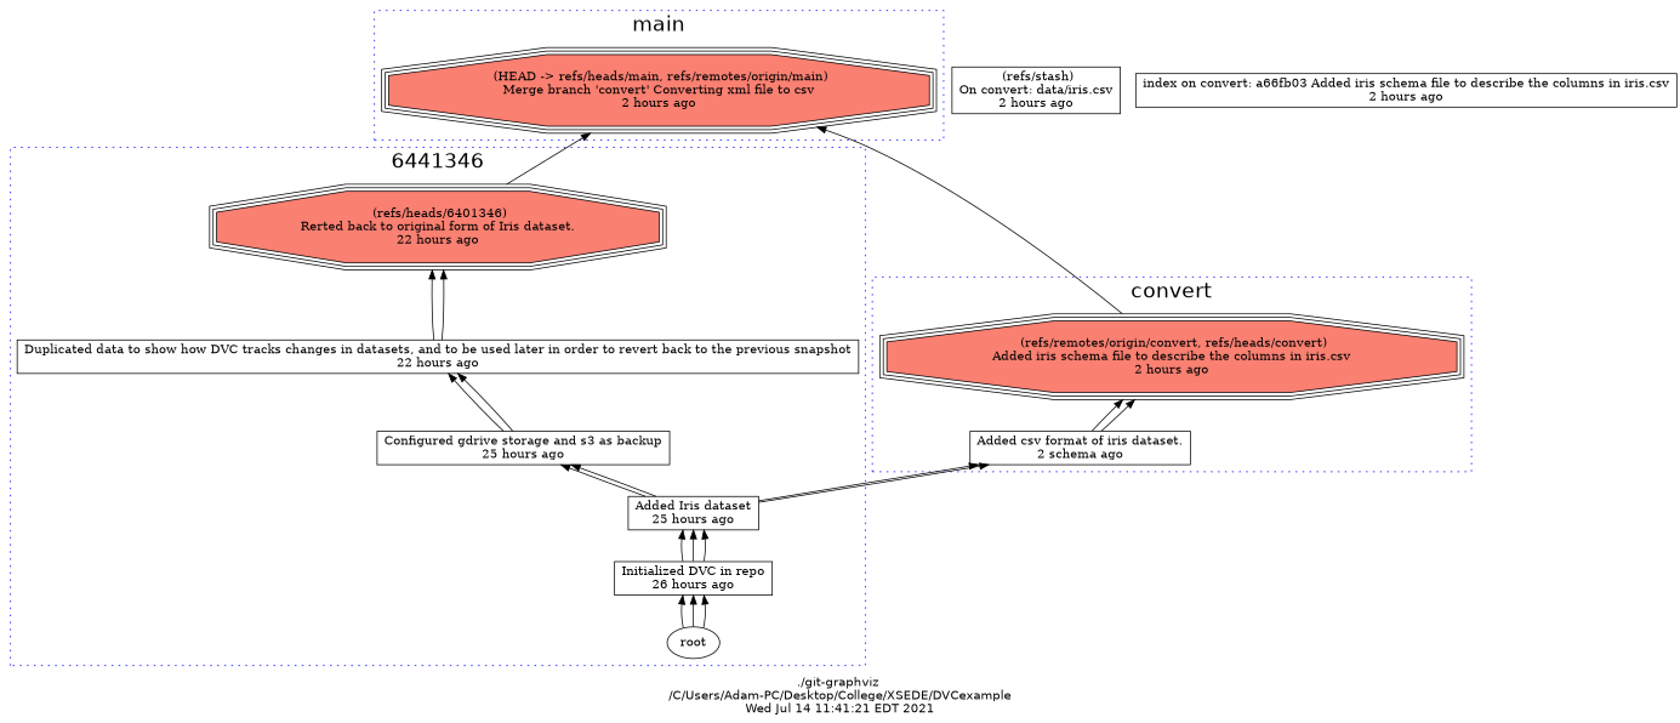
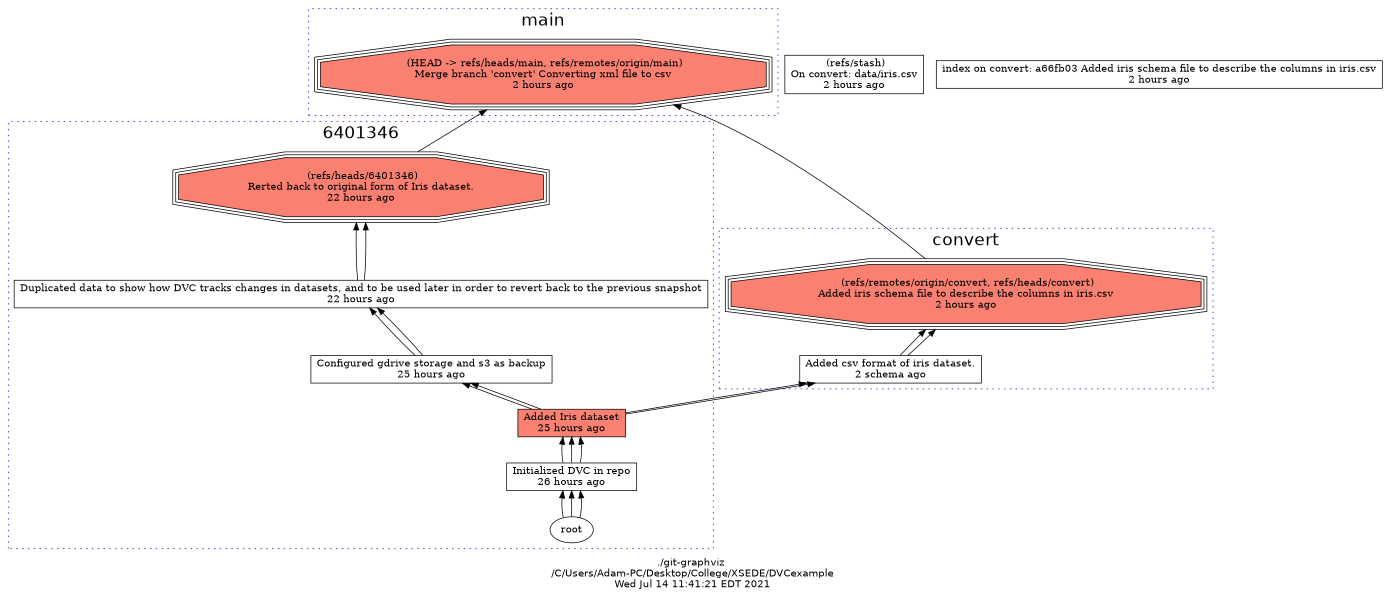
  digraph {
    fontname=Helvetica
    label="./git-graphviz \n/C/Users/Adam-PC/Desktop/College/XSEDE/DVCexample\nWed Jul 14 11:41:21 EDT 2021"
    node [color=black fillcolor=white shape=box style=filled]
    edge [dir=back]
    n1 [fillcolor=salmon label=" (refs/heads/6401346)\nRerted back to original form of Iris dataset.\n22 hours ago" shape=tripleoctagon]
    n2 [label="Duplicated data to show how DVC tracks changes in datasets, and to be used later in order to revert back to the previous snapshot\n22 hours ago"]
    n3 [label="Configured gdrive storage and s3 as backup\n25 hours ago"]
-   n4 [label="Added Iris dataset\n25 hours ago"]
+   n4 [fillcolor=salmon label="Added Iris dataset\n25 hours ago"]
    n5 [label="Initialized DVC in repo\n26 hours ago"]
    root [color="" fillcolor="" shape="" style=""]
    n7 [fillcolor=salmon label=" (refs/remotes/origin/convert, refs/heads/convert)\nAdded iris schema file to describe the columns in iris.csv\n2 hours ago" shape=tripleoctagon]
    n8 [label="Added csv format of iris dataset.\n2 schema ago"]
    n9 [fillcolor=salmon label=" (HEAD -> refs/heads/main, refs/remotes/origin/main)\nMerge branch 'convert' Converting xml file to csv\n2 hours ago" shape=tripleoctagon]
    n10 [label=" (refs/stash)\nOn convert: data/iris.csv\n2 hours ago"]
    n11 [label="index on convert: a66fb03 Added iris schema file to describe the columns in iris.csv\n2 hours ago"]
    subgraph cluster_1 {
      color=blue
      fontsize=24
-     label=6441346
+     label=6401346
      style=dotted
      n1
      n2
      n3
      n4
      n5
      root
    }
    subgraph cluster_2 {
      color=blue
      fontsize=24
      label=convert
      style=dotted
      n7
      n8
    }
    subgraph cluster_3 {
      color=blue
      fontsize=24
      label=main
      style=dotted
      n9
    }
    n1 -> n2
    n1 -> n2
    n2 -> n3
    n2 -> n3
    n3 -> n4
    n3 -> n4
    n4 -> n5
    n4 -> n5
    n4 -> n5
    n5 -> root
    n5 -> root
    n5 -> root
    n7 -> n8
    n7 -> n8
    n8 -> n4
    n8 -> n4
    n9 -> n1
    n9 -> n7
  }
